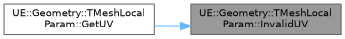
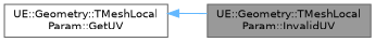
  digraph {
    rankdir=RL
    node [fontname=Helvetica fontsize=10 shape=box style=filled]
    n1 [color=gray40 fillcolor=grey60 fontcolor=black height=0.2 label="UE::Geometry::TMeshLocal\lParam::InvalidUV" width=0.4]
    n2 [color=grey40 fillcolor=white height=0.2 label="UE::Geometry::TMeshLocal\lParam::GetUV" width=0.4]
-   n1 -> n2 [color=steelblue1 dir=back fontname=Helvetica fontsize=10 labelfontname=Helvetica labelfontsize=10 style=solid]
+   n2 -> n1 [color=steelblue1 dir=back fontname=Helvetica fontsize=10 labelfontname=Helvetica labelfontsize=10 style=solid]
  }
